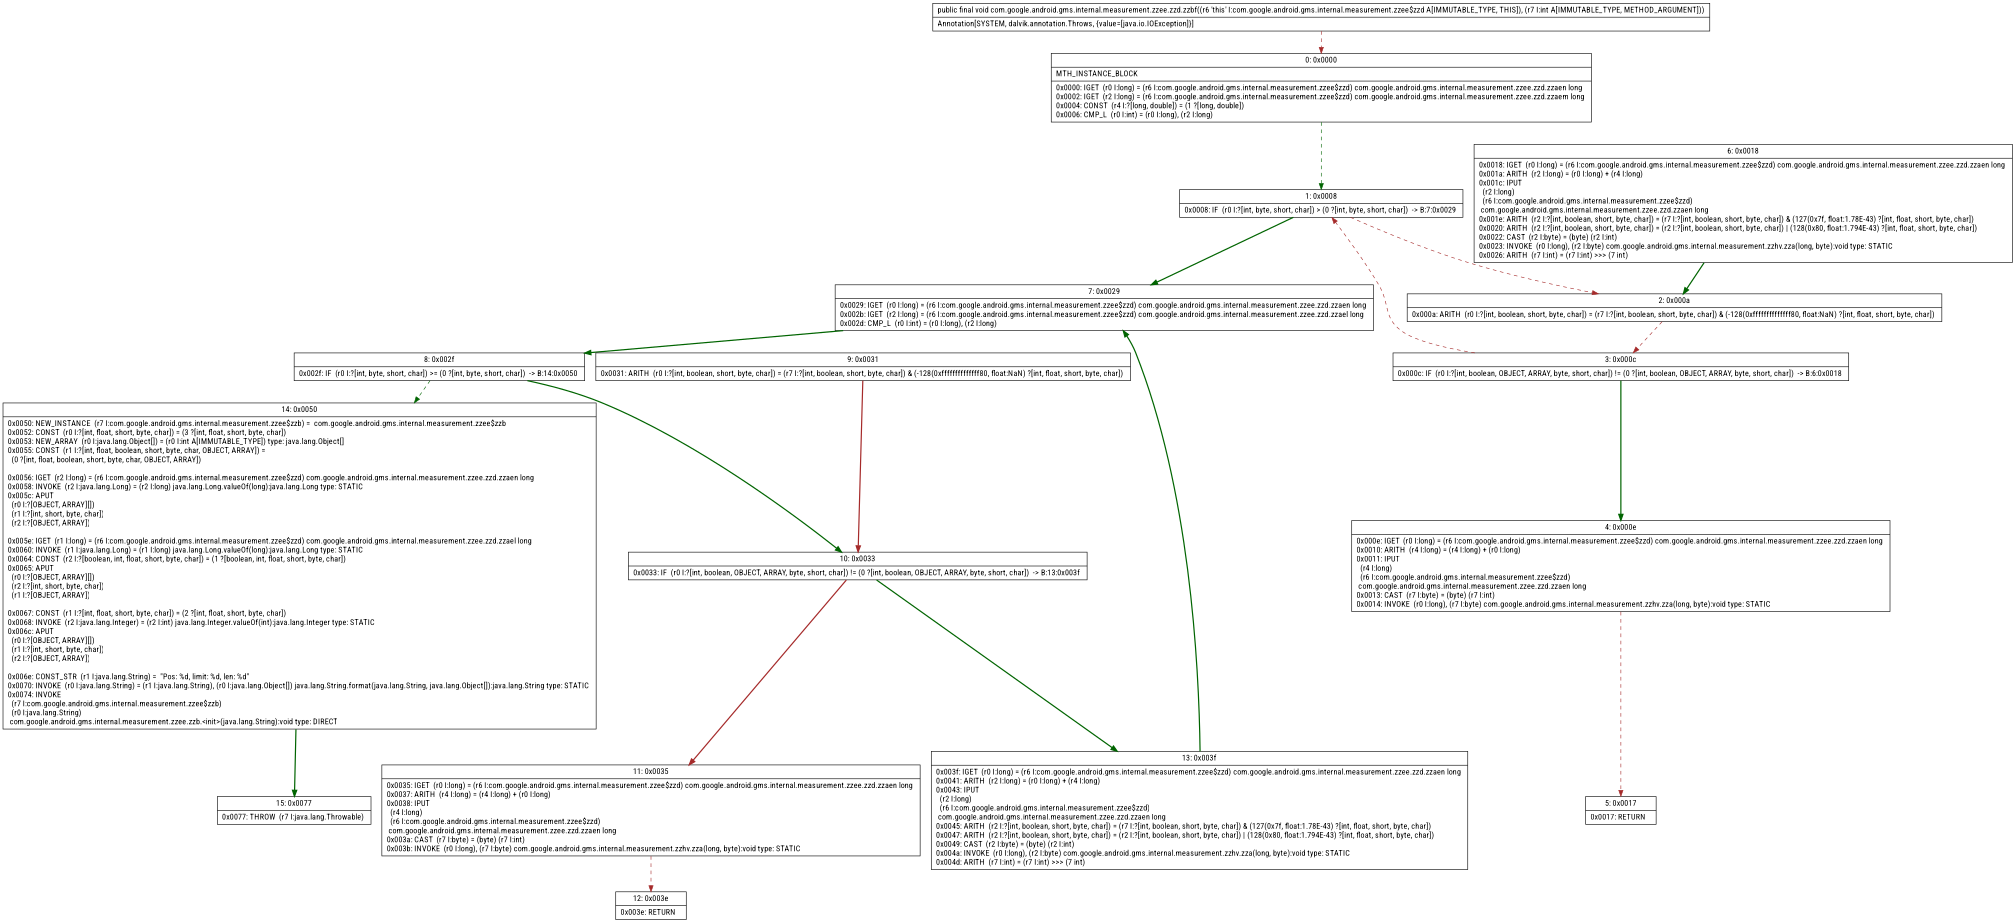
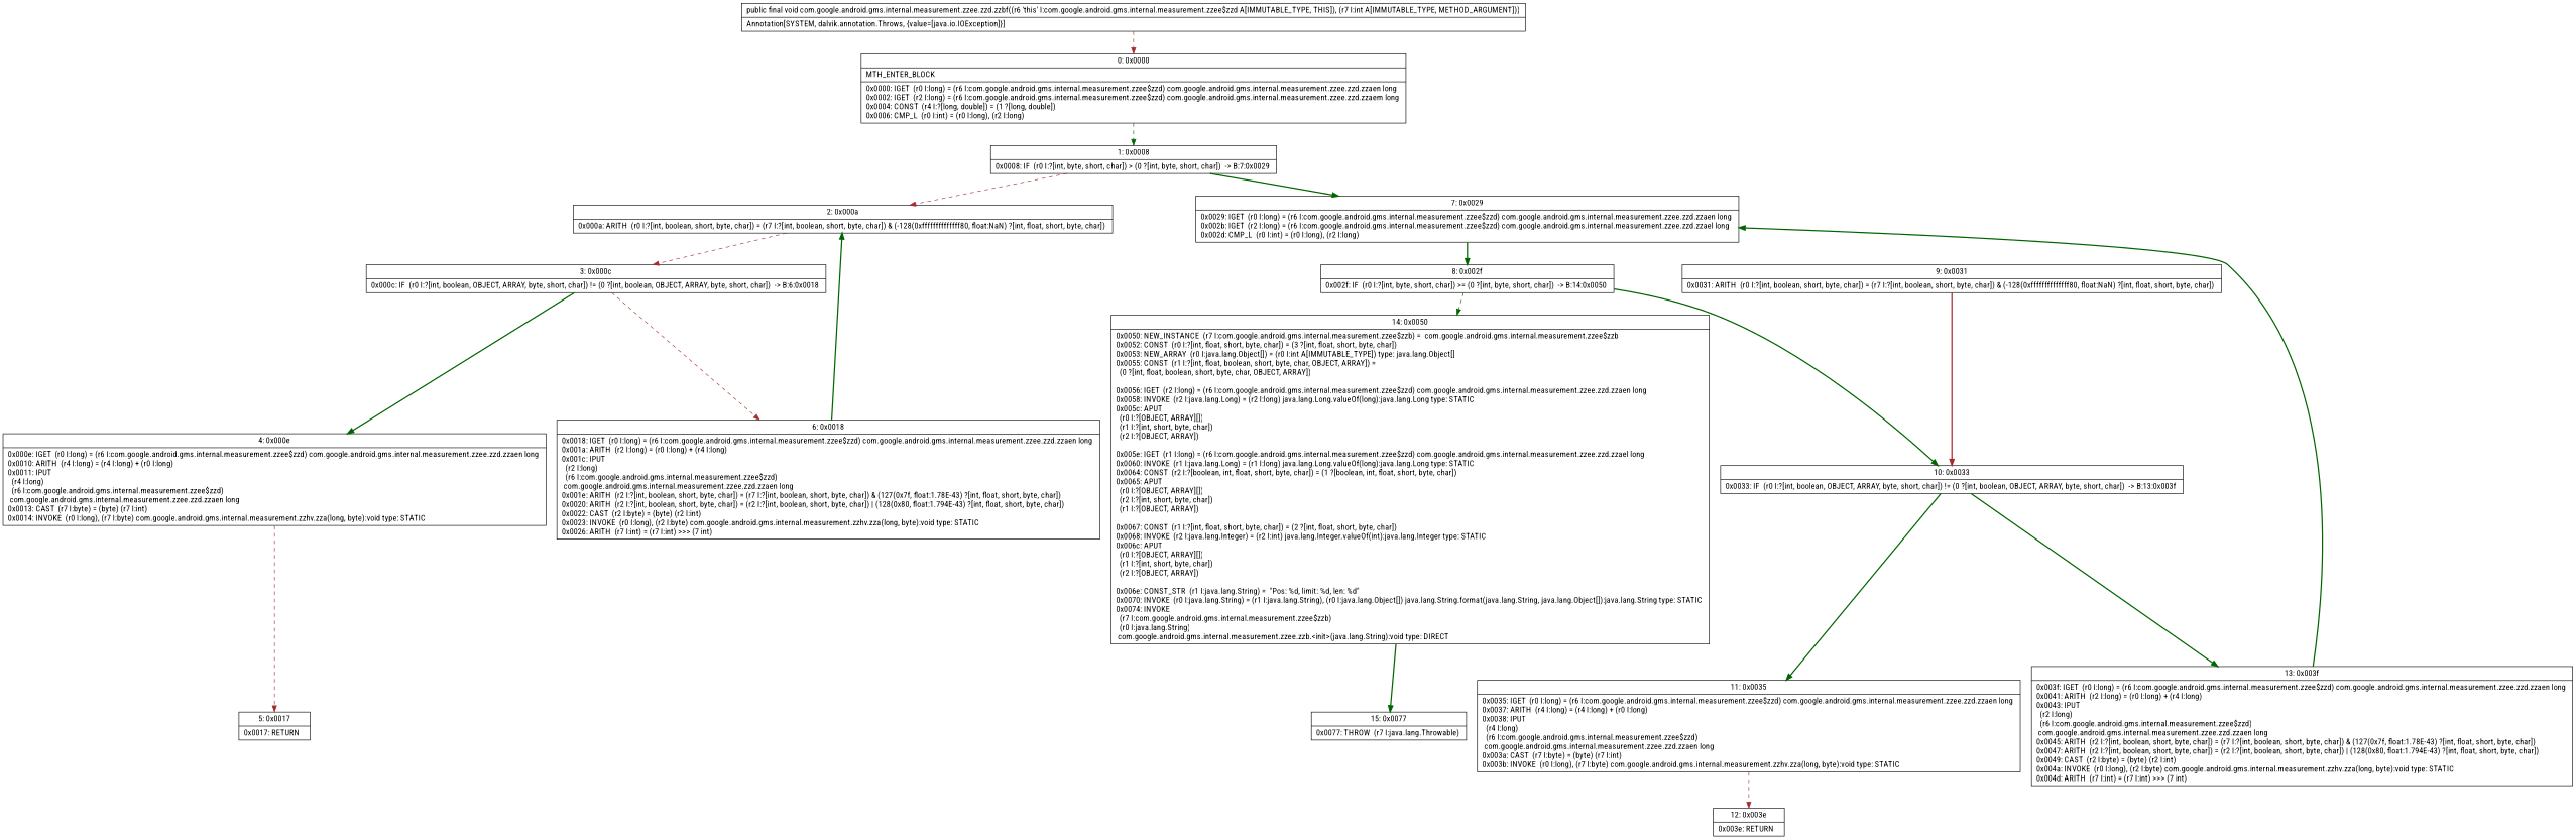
  digraph {
    fontname="Roboto Condensed"
    node [fontname="Roboto Condensed" shape=record]
    edge [color=darkgreen fontname="Roboto Condensed" style=bold]
-   n1 [label="{0\:\ 0x0000|MTH_INSTANCE_BLOCK\l|0x0000: IGET  (r0 I:long) = (r6 I:com.google.android.gms.internal.measurement.zzee$zzd) com.google.android.gms.internal.measurement.zzee.zzd.zzaen long \l0x0002: IGET  (r2 I:long) = (r6 I:com.google.android.gms.internal.measurement.zzee$zzd) com.google.android.gms.internal.measurement.zzee.zzd.zzaem long \l0x0004: CONST  (r4 I:?[long, double]) = (1 ?[long, double]) \l0x0006: CMP_L  (r0 I:int) = (r0 I:long), (r2 I:long) \l}"]
+   n1 [label="{0\:\ 0x0000|MTH_ENTER_BLOCK\l|0x0000: IGET  (r0 I:long) = (r6 I:com.google.android.gms.internal.measurement.zzee$zzd) com.google.android.gms.internal.measurement.zzee.zzd.zzaen long \l0x0002: IGET  (r2 I:long) = (r6 I:com.google.android.gms.internal.measurement.zzee$zzd) com.google.android.gms.internal.measurement.zzee.zzd.zzaem long \l0x0004: CONST  (r4 I:?[long, double]) = (1 ?[long, double]) \l0x0006: CMP_L  (r0 I:int) = (r0 I:long), (r2 I:long) \l}"]
    n2 [label="{1\:\ 0x0008|0x0008: IF  (r0 I:?[int, byte, short, char]) \> (0 ?[int, byte, short, char])  \-\> B:7:0x0029 \l}"]
    n3 [label="{2\:\ 0x000a|0x000a: ARITH  (r0 I:?[int, boolean, short, byte, char]) = (r7 I:?[int, boolean, short, byte, char]) & (\-128(0xffffffffffffff80, float:NaN) ?[int, float, short, byte, char]) \l}"]
    n4 [label="{7\:\ 0x0029|0x0029: IGET  (r0 I:long) = (r6 I:com.google.android.gms.internal.measurement.zzee$zzd) com.google.android.gms.internal.measurement.zzee.zzd.zzaen long \l0x002b: IGET  (r2 I:long) = (r6 I:com.google.android.gms.internal.measurement.zzee$zzd) com.google.android.gms.internal.measurement.zzee.zzd.zzael long \l0x002d: CMP_L  (r0 I:int) = (r0 I:long), (r2 I:long) \l}"]
    n5 [label="{3\:\ 0x000c|0x000c: IF  (r0 I:?[int, boolean, OBJECT, ARRAY, byte, short, char]) != (0 ?[int, boolean, OBJECT, ARRAY, byte, short, char])  \-\> B:6:0x0018 \l}"]
    n6 [label="{8\:\ 0x002f|0x002f: IF  (r0 I:?[int, byte, short, char]) \>= (0 ?[int, byte, short, char])  \-\> B:14:0x0050 \l}"]
    n7 [label="{4\:\ 0x000e|0x000e: IGET  (r0 I:long) = (r6 I:com.google.android.gms.internal.measurement.zzee$zzd) com.google.android.gms.internal.measurement.zzee.zzd.zzaen long \l0x0010: ARITH  (r4 I:long) = (r4 I:long) + (r0 I:long) \l0x0011: IPUT  \l  (r4 I:long)\l  (r6 I:com.google.android.gms.internal.measurement.zzee$zzd)\l com.google.android.gms.internal.measurement.zzee.zzd.zzaen long \l0x0013: CAST  (r7 I:byte) = (byte) (r7 I:int) \l0x0014: INVOKE  (r0 I:long), (r7 I:byte) com.google.android.gms.internal.measurement.zzhv.zza(long, byte):void type: STATIC \l}"]
    n8 [label="{6\:\ 0x0018|0x0018: IGET  (r0 I:long) = (r6 I:com.google.android.gms.internal.measurement.zzee$zzd) com.google.android.gms.internal.measurement.zzee.zzd.zzaen long \l0x001a: ARITH  (r2 I:long) = (r0 I:long) + (r4 I:long) \l0x001c: IPUT  \l  (r2 I:long)\l  (r6 I:com.google.android.gms.internal.measurement.zzee$zzd)\l com.google.android.gms.internal.measurement.zzee.zzd.zzaen long \l0x001e: ARITH  (r2 I:?[int, boolean, short, byte, char]) = (r7 I:?[int, boolean, short, byte, char]) & (127(0x7f, float:1.78E\-43) ?[int, float, short, byte, char]) \l0x0020: ARITH  (r2 I:?[int, boolean, short, byte, char]) = (r2 I:?[int, boolean, short, byte, char]) \| (128(0x80, float:1.794E\-43) ?[int, float, short, byte, char]) \l0x0022: CAST  (r2 I:byte) = (byte) (r2 I:int) \l0x0023: INVOKE  (r0 I:long), (r2 I:byte) com.google.android.gms.internal.measurement.zzhv.zza(long, byte):void type: STATIC \l0x0026: ARITH  (r7 I:int) = (r7 I:int) \>\>\> (7 int) \l}"]
    n9 [label="{5\:\ 0x0017|0x0017: RETURN   \l}"]
    n10 [label="{14\:\ 0x0050|0x0050: NEW_INSTANCE  (r7 I:com.google.android.gms.internal.measurement.zzee$zzb) =  com.google.android.gms.internal.measurement.zzee$zzb \l0x0052: CONST  (r0 I:?[int, float, short, byte, char]) = (3 ?[int, float, short, byte, char]) \l0x0053: NEW_ARRAY  (r0 I:java.lang.Object[]) = (r0 I:int A[IMMUTABLE_TYPE]) type: java.lang.Object[] \l0x0055: CONST  (r1 I:?[int, float, boolean, short, byte, char, OBJECT, ARRAY]) = \l  (0 ?[int, float, boolean, short, byte, char, OBJECT, ARRAY])\l \l0x0056: IGET  (r2 I:long) = (r6 I:com.google.android.gms.internal.measurement.zzee$zzd) com.google.android.gms.internal.measurement.zzee.zzd.zzaen long \l0x0058: INVOKE  (r2 I:java.lang.Long) = (r2 I:long) java.lang.Long.valueOf(long):java.lang.Long type: STATIC \l0x005c: APUT  \l  (r0 I:?[OBJECT, ARRAY][])\l  (r1 I:?[int, short, byte, char])\l  (r2 I:?[OBJECT, ARRAY])\l \l0x005e: IGET  (r1 I:long) = (r6 I:com.google.android.gms.internal.measurement.zzee$zzd) com.google.android.gms.internal.measurement.zzee.zzd.zzael long \l0x0060: INVOKE  (r1 I:java.lang.Long) = (r1 I:long) java.lang.Long.valueOf(long):java.lang.Long type: STATIC \l0x0064: CONST  (r2 I:?[boolean, int, float, short, byte, char]) = (1 ?[boolean, int, float, short, byte, char]) \l0x0065: APUT  \l  (r0 I:?[OBJECT, ARRAY][])\l  (r2 I:?[int, short, byte, char])\l  (r1 I:?[OBJECT, ARRAY])\l \l0x0067: CONST  (r1 I:?[int, float, short, byte, char]) = (2 ?[int, float, short, byte, char]) \l0x0068: INVOKE  (r2 I:java.lang.Integer) = (r2 I:int) java.lang.Integer.valueOf(int):java.lang.Integer type: STATIC \l0x006c: APUT  \l  (r0 I:?[OBJECT, ARRAY][])\l  (r1 I:?[int, short, byte, char])\l  (r2 I:?[OBJECT, ARRAY])\l \l0x006e: CONST_STR  (r1 I:java.lang.String) =  \"Pos: %d, limit: %d, len: %d\" \l0x0070: INVOKE  (r0 I:java.lang.String) = (r1 I:java.lang.String), (r0 I:java.lang.Object[]) java.lang.String.format(java.lang.String, java.lang.Object[]):java.lang.String type: STATIC \l0x0074: INVOKE  \l  (r7 I:com.google.android.gms.internal.measurement.zzee$zzb)\l  (r0 I:java.lang.String)\l com.google.android.gms.internal.measurement.zzee.zzb.\<init\>(java.lang.String):void type: DIRECT \l}"]
    n11 [label="{10\:\ 0x0033|0x0033: IF  (r0 I:?[int, boolean, OBJECT, ARRAY, byte, short, char]) != (0 ?[int, boolean, OBJECT, ARRAY, byte, short, char])  \-\> B:13:0x003f \l}"]
    n12 [label="{9\:\ 0x0031|0x0031: ARITH  (r0 I:?[int, boolean, short, byte, char]) = (r7 I:?[int, boolean, short, byte, char]) & (\-128(0xffffffffffffff80, float:NaN) ?[int, float, short, byte, char]) \l}"]
    n13 [label="{15\:\ 0x0077|0x0077: THROW  (r7 I:java.lang.Throwable) \l}"]
    n14 [label="{11\:\ 0x0035|0x0035: IGET  (r0 I:long) = (r6 I:com.google.android.gms.internal.measurement.zzee$zzd) com.google.android.gms.internal.measurement.zzee.zzd.zzaen long \l0x0037: ARITH  (r4 I:long) = (r4 I:long) + (r0 I:long) \l0x0038: IPUT  \l  (r4 I:long)\l  (r6 I:com.google.android.gms.internal.measurement.zzee$zzd)\l com.google.android.gms.internal.measurement.zzee.zzd.zzaen long \l0x003a: CAST  (r7 I:byte) = (byte) (r7 I:int) \l0x003b: INVOKE  (r0 I:long), (r7 I:byte) com.google.android.gms.internal.measurement.zzhv.zza(long, byte):void type: STATIC \l}"]
    n15 [label="{13\:\ 0x003f|0x003f: IGET  (r0 I:long) = (r6 I:com.google.android.gms.internal.measurement.zzee$zzd) com.google.android.gms.internal.measurement.zzee.zzd.zzaen long \l0x0041: ARITH  (r2 I:long) = (r0 I:long) + (r4 I:long) \l0x0043: IPUT  \l  (r2 I:long)\l  (r6 I:com.google.android.gms.internal.measurement.zzee$zzd)\l com.google.android.gms.internal.measurement.zzee.zzd.zzaen long \l0x0045: ARITH  (r2 I:?[int, boolean, short, byte, char]) = (r7 I:?[int, boolean, short, byte, char]) & (127(0x7f, float:1.78E\-43) ?[int, float, short, byte, char]) \l0x0047: ARITH  (r2 I:?[int, boolean, short, byte, char]) = (r2 I:?[int, boolean, short, byte, char]) \| (128(0x80, float:1.794E\-43) ?[int, float, short, byte, char]) \l0x0049: CAST  (r2 I:byte) = (byte) (r2 I:int) \l0x004a: INVOKE  (r0 I:long), (r2 I:byte) com.google.android.gms.internal.measurement.zzhv.zza(long, byte):void type: STATIC \l0x004d: ARITH  (r7 I:int) = (r7 I:int) \>\>\> (7 int) \l}"]
    n16 [label="{12\:\ 0x003e|0x003e: RETURN   \l}"]
    n17 [label="{public final void com.google.android.gms.internal.measurement.zzee.zzd.zzbf((r6 'this' I:com.google.android.gms.internal.measurement.zzee$zzd A[IMMUTABLE_TYPE, THIS]), (r7 I:int A[IMMUTABLE_TYPE, METHOD_ARGUMENT]))  | Annotation[SYSTEM, dalvik.annotation.Throws, \{value=[java.io.IOException]\}]\l}"]
    n1 -> n2 [style=dashed]
    n2 -> n3 [color=brown style=dashed]
    n2 -> n4
    n3 -> n5 [color=brown style=dashed]
    n4 -> n6
    n5 -> n7
-   n5 -> n2 [color=brown style=dashed]
+   n5 -> n8 [color=brown style=dashed]
    n6 -> n10 [style=dashed]
    n6 -> n11
    n7 -> n9 [color=brown style=dashed]
    n8 -> n3
    n10 -> n13
-   n11 -> n14 [color=brown]
+   n11 -> n14
    n11 -> n15
    n12 -> n11 [color=brown]
    n14 -> n16 [color=brown style=dashed]
    n15 -> n4
    n17 -> n1 [color=brown style=dashed]
  }
